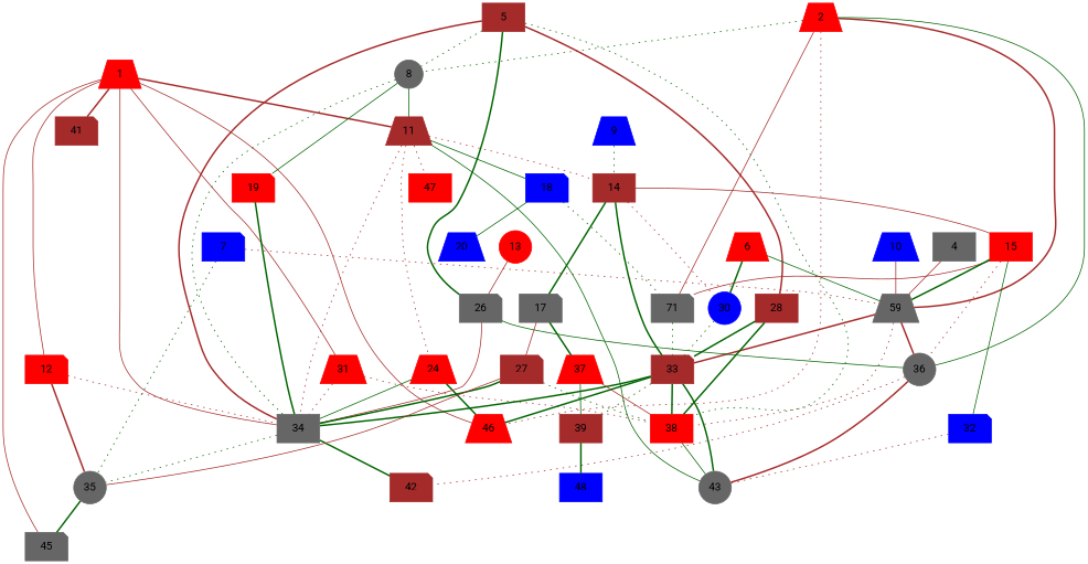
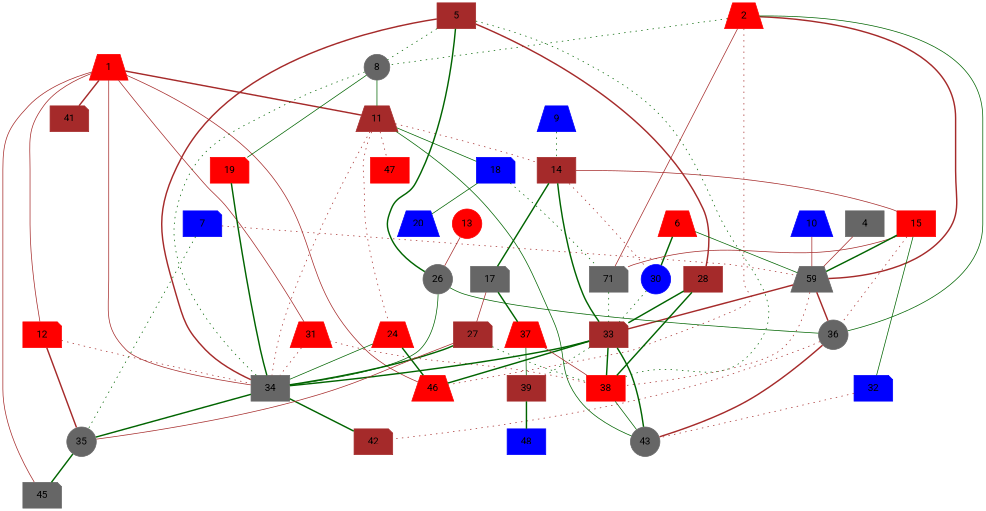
  graph {
    fontname=Roboto
    node [color=red fontname=Roboto shape=note style=filled]
    edge [color=darkgreen fontname=Roboto style=bold weight=1.0]
    1 [shape=trapezium]
    11 [color=brown shape=trapezium]
    12
    31 [shape=trapezium]
    34 [color=gray40 shape=box]
    41 [color=brown]
    45 [color=gray40]
    46 [shape=trapezium]
    14 [color=brown shape=box]
    18 [color=blue]
    24 [shape=trapezium]
    43 [color=gray40 shape=circle]
    47 [shape=box]
    35 [color=gray40 shape=circle]
    38 [shape=box]
    42 [color=brown]
    2 [shape=trapezium]
    8 [color=gray40 shape=circle]
    n19 [color=gray40 label=71]
    n20 [color=gray40 label=59 shape=trapezium]
    36 [color=gray40 shape=circle]
    19
    33 [color=brown]
    4 [color=gray40 shape=box]
    5 [color=brown shape=box]
-   26 [color=gray40]
+   26 [color=gray40 shape=circle]
    28 [color=brown shape=box]
    6 [shape=trapezium]
    30 [color=blue shape=circle]
    7 [color=blue]
    9 [color=blue shape=trapezium]
    15 [shape=box]
    17 [color=gray40]
    10 [color=blue shape=trapezium]
    20 [color=blue shape=trapezium]
    13 [shape=circle]
    32 [color=blue]
    27 [color=brown]
    37 [shape=trapezium]
    39 [color=brown shape=box]
    48 [color=blue shape=box]
    1 -- 11 [color=brown]
    1 -- 12 [color=brown style=solid]
    1 -- 31 [color=brown style=solid]
    1 -- 34 [color=brown style=solid weight=2.0]
    1 -- 41 [color=brown]
    1 -- 45 [color=brown style=solid]
    1 -- 46 [color=brown style=solid]
    11 -- 34 [color=brown style=dotted weight=2.0]
    11 -- 14 [color=brown style=dotted]
    11 -- 18 [style=solid]
    11 -- 24 [color=brown style=dotted]
    11 -- 43 [style=solid]
    11 -- 47 [color=brown style=dotted]
    12 -- 34 [color=brown style=dotted]
    12 -- 35 [color=brown]
    31 -- 34 [color=brown style=dotted]
    31 -- 38 [color=brown style=dotted]
-   34 -- 35 [style=dotted]
+   34 -- 35
    34 -- 42
    14 -- 33
    14 -- 30 [color=brown style=dotted]
    14 -- 15 [color=brown style=solid]
    14 -- 17
    18 -- n19 [style=dotted]
    18 -- 20 [style=solid]
    24 -- 34 [style=solid]
    24 -- 46
    35 -- 45
    38 -- 43 [style=solid weight=2.0]
    2 -- 46 [color=brown style=dotted]
    2 -- 8 [style=dotted]
    2 -- n19 [color=brown style=solid]
    2 -- n20 [color=brown]
    2 -- 36 [style=solid]
    8 -- 11 [style=solid]
    8 -- 34 [style=dotted]
    8 -- 19 [style=solid]
    n19 -- 33 [style=dotted]
    n20 -- 38 [color=brown style=dotted]
    n20 -- 36 [color=brown]
    n20 -- 33 [color=brown]
    36 -- 43 [color=brown]
    36 -- 42 [color=brown style=dotted]
    19 -- 34
    33 -- 34
    33 -- 46
    33 -- 43 [weight=2.0]
    33 -- 38
    33 -- 39 [style=dotted]
    4 -- n20 [color=brown style=solid]
    5 -- 34 [color=brown]
    5 -- 38 [style=dotted]
    5 -- 8 [style=dotted]
    5 -- 26
    5 -- 28 [color=brown]
-   26 -- 34 [color=brown style=solid]
+   26 -- 34 [style=solid]
    26 -- 36 [style=solid]
    28 -- 38
    28 -- 33
    6 -- n20 [style=solid]
    6 -- 30 [weight=2.0]
    30 -- 33 [style=dotted]
    7 -- 35 [style=dotted]
    7 -- n20 [color=brown style=dotted]
    9 -- 14 [style=dotted]
    15 -- n19 [color=brown style=solid]
    15 -- n20
    15 -- 36 [color=brown style=dotted]
    15 -- 32 [style=solid]
    17 -- 27 [color=brown style=solid]
    17 -- 37
    10 -- n20 [color=brown style=solid]
    13 -- 26 [color=brown style=solid]
    32 -- 43 [color=brown style=dotted]
    27 -- 34
    27 -- 35 [color=brown style=solid]
    27 -- 38 [style=dotted]
    37 -- 38 [color=brown style=solid]
    37 -- 39 [style=solid]
    39 -- 48
  }
